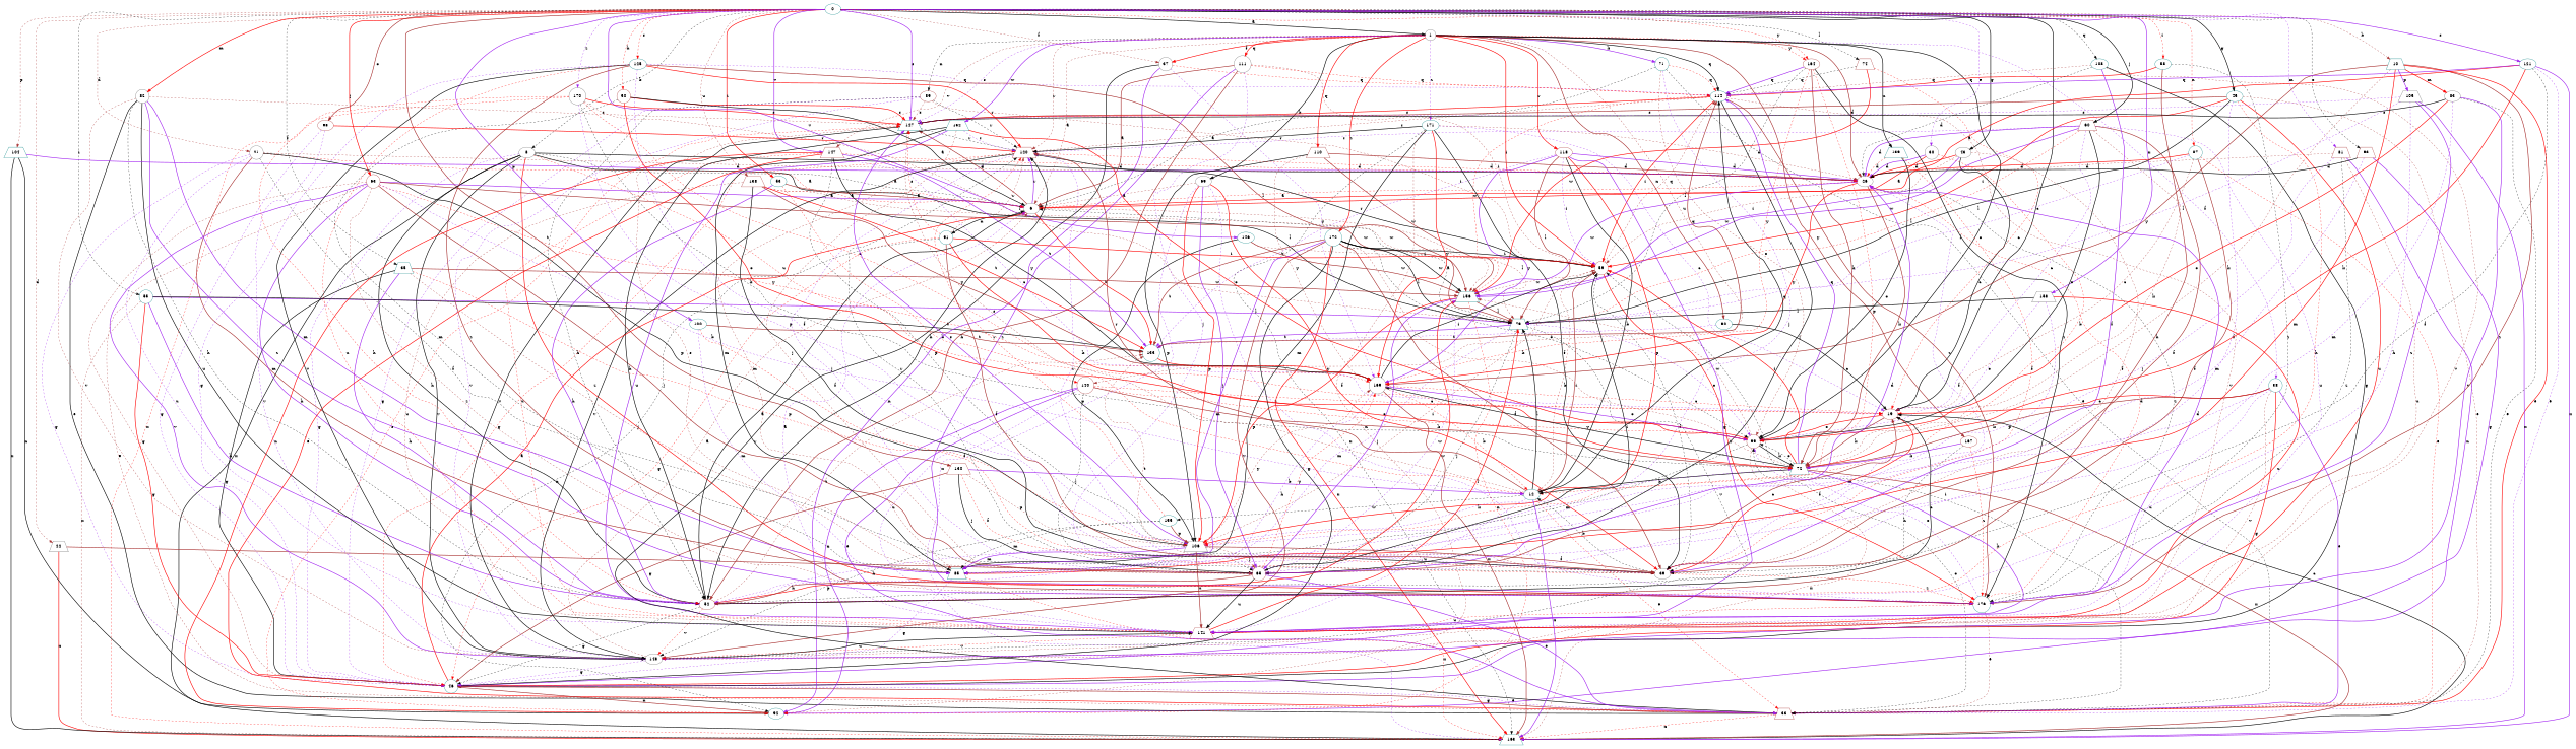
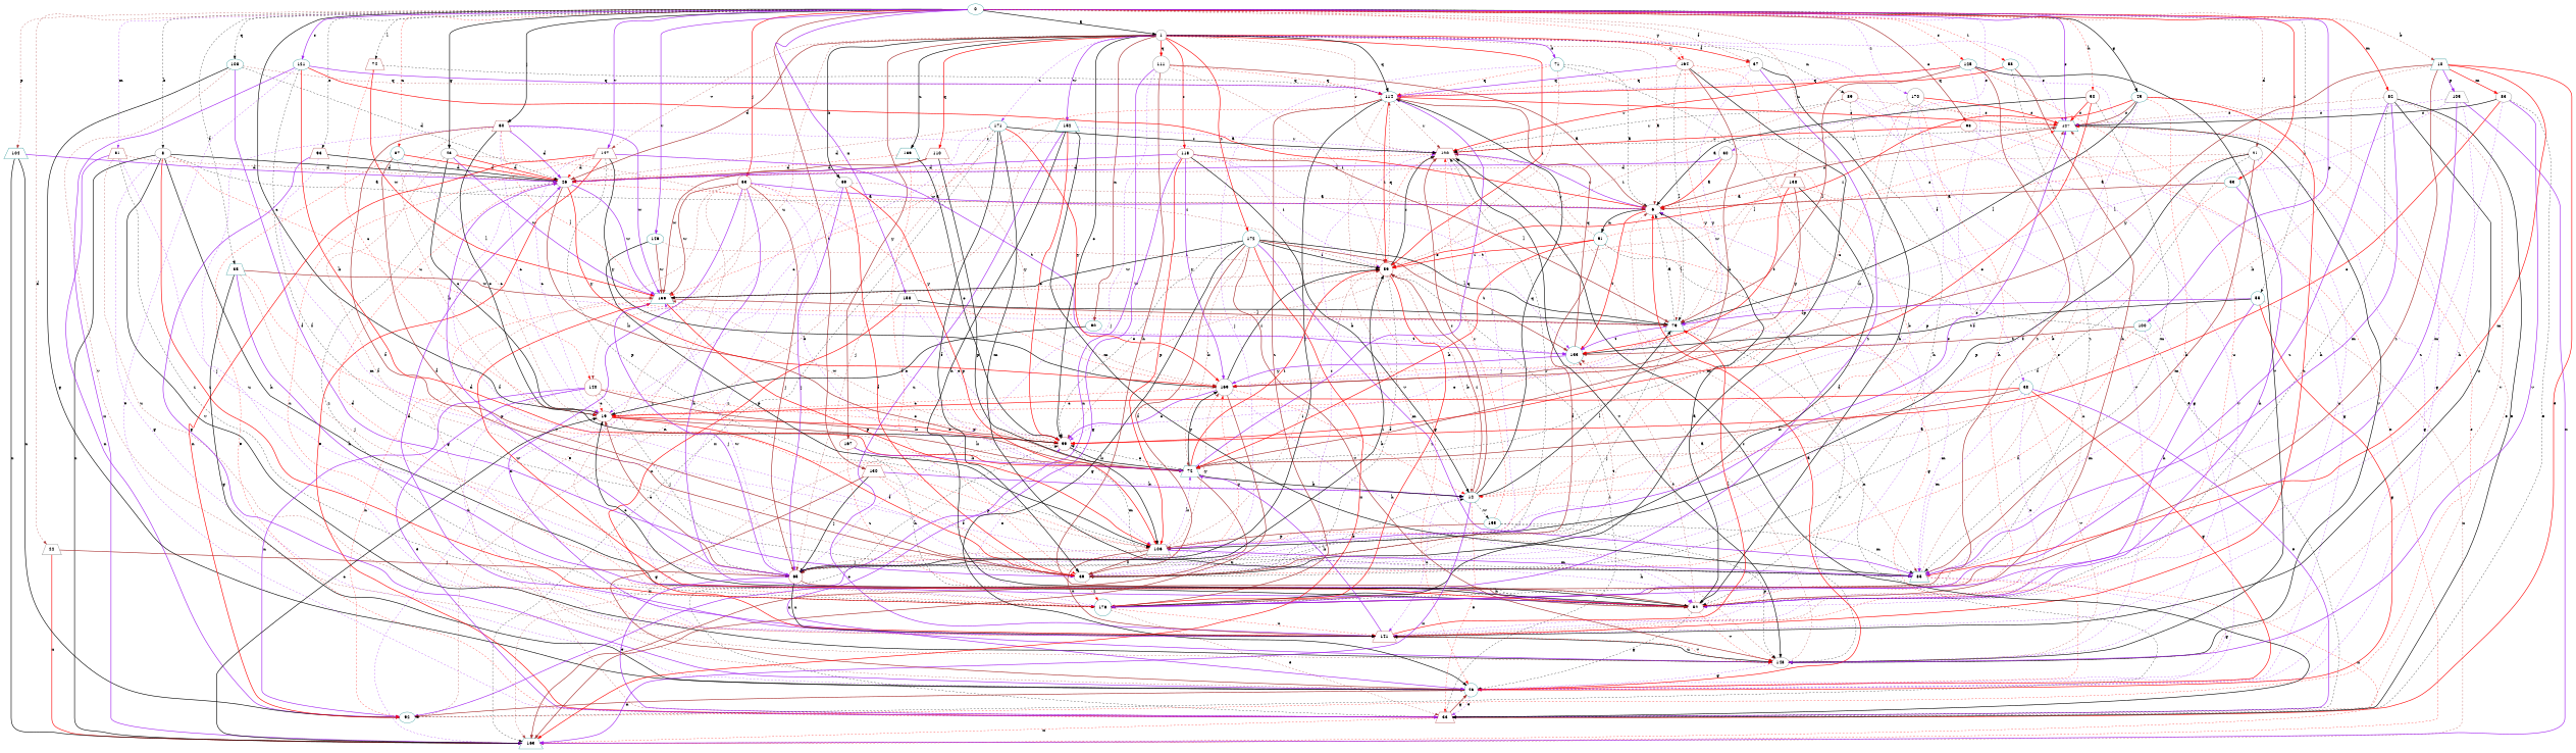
  strict digraph {
    node [color=teal shape=ellipse]
    edge [color=purple style=bold]
    1 [color=gray40 shape=circle]
    0
    8 [color=gray40]
    10 [shape=trapezium]
    19 [color=brown]
    21 [color=gray40 shape=circle]
    22 [color=gray40 shape=trapezium]
    30 [color=gray40 shape=circle]
    35 [shape=trapezium]
    37 [color=gray40 shape=circle]
    43 [color=gray40]
    45
    50 [color=brown shape=circle]
    53
    55 [shape=circle]
    58
    60 [color=brown shape=trapezium]
    63 [color=brown shape=circle]
    74 [color=brown shape=trapezium]
    81 [color=brown shape=trapezium]
    82 [color=gray40 shape=circle]
    87 [shape=circle]
    93 [color=brown shape=trapezium]
    98 [color=brown]
    100
    104 [shape=trapezium]
    108
    121
    125
    127 [shape=trapezium]
    130 [color=brown shape=trapezium]
    138 [color=brown shape=trapezium]
    146
    147 [color=brown shape=trapezium]
    158 [color=gray40 shape=trapezium]
    164 [color=brown]
    170 [color=gray40 shape=circle]
    6 [color=gray40]
    26 [color=gray40]
    38 [shape=circle]
    59 [color=brown shape=circle]
    69 [color=gray40]
    71 [shape=circle]
    89 [color=brown]
    90
    99 [color=brown shape=circle]
    110 [color=brown shape=trapezium]
    111 [color=gray40 shape=circle]
    114
    118 [color=brown]
    120 [color=brown shape=trapezium]
    139 [shape=trapezium]
    140 [color=brown shape=circle]
    152 [shape=trapezium]
    167 [color=brown]
    171
    172 [shape=circle]
    79 [shape=trapezium]
    46 [shape=circle]
    52 [color=brown]
    148 [color=gray40]
    163 [shape=trapezium]
    176 [shape=circle]
    33 [color=brown shape=trapezium]
    72 [shape=trapezium]
    83 [color=gray40]
    85 [shape=trapezium]
    105 [color=gray40 shape=trapezium]
    169 [color=gray40 shape=circle]
    39 [color=gray40]
    141 [color=brown shape=trapezium]
    106 [color=gray40 shape=trapezium]
    65 [color=brown shape=circle]
    12
    156 [shape=trapezium]
    133 [shape=circle]
    92
    91 [shape=circle]
    155
    1 -> 37 [color=red label=f]
    1 -> 127 [label=s style=dashed]
    1 -> 147 [color=brown label=v style=dashed]
    1 -> 164 [color=red label=y style=dashed]
    1 -> 6 [color=brown label=a style=dashed]
    1 -> 26 [color=brown label=d]
    1 -> 38 [label=f style=dashed]
    1 -> 59 [color=red label=i]
    1 -> 69 [color=black label=k]
    1 -> 71 [label=k]
    1 -> 89 [color=black label=n style=dashed]
    1 -> 90 [color=brown label=n]
    1 -> 99 [color=black label=o]
    1 -> 110 [color=red label=q]
    1 -> 111 [color=red label=q]
    1 -> 114 [color=black label=q]
    1 -> 118 [color=red label=r]
    1 -> 120 [color=brown label=r style=dashed]
    1 -> 139 [color=black label=u]
    1 -> 140 [color=brown label=u style=dashed]
    1 -> 152 [label=w]
    1 -> 167 [color=brown label=y]
    1 -> 171 [label=z style=dashed]
    1 -> 172 [color=red label=z]
    0 -> 1 [color=black label=a]
    0 -> 8 [color=black label=b style=dashed]
    0 -> 10 [color=brown label=b style=dashed]
    0 -> 19 [color=black label=c]
    0 -> 21 [color=brown label=d style=dashed]
    0 -> 22 [color=brown label=d style=dashed]
    0 -> 30 [label=e style=dashed]
    0 -> 35 [color=black label=f style=dashed]
    0 -> 37 [color=brown label=f style=dashed]
    0 -> 43 [color=black label=g]
    0 -> 45 [color=black label=g]
    0 -> 50 [color=red label=h style=dashed]
    0 -> 53 [color=red label=i]
    0 -> 55 [color=black label=i style=dashed]
    0 -> 58 [color=red label=i style=dashed]
    0 -> 60 [color=black label=j]
    0 -> 63 [color=red label=j]
    0 -> 74 [color=black label=l style=dashed]
    0 -> 81 [label=m style=dashed]
    0 -> 82 [color=red label=m]
    0 -> 87 [color=red label=n style=dashed]
    0 -> 93 [color=black label=o style=dashed]
    0 -> 98 [color=brown label=o]
    0 -> 100 [label=p]
    0 -> 104 [color=brown label=p style=dashed]
    0 -> 108 [color=black label=q style=dashed]
    0 -> 121 [label=s]
    0 -> 125 [color=red label=s style=dashed]
    0 -> 127 [label=s]
    0 -> 130 [color=brown label=t]
    0 -> 138 [color=brown label=u style=dashed]
    0 -> 146 [label=v]
    0 -> 147 [label=v]
    0 -> 158 [label=x]
    0 -> 164 [color=red label=y style=dashed]
    0 -> 170 [label=z style=dashed]
    8 -> 6 [color=black label=a style=dashed]
    8 -> 26 [color=black label=d]
    8 -> 140 [color=red label=u style=dashed]
-   8 -> 79 [color=black label=l]
    8 -> 46 [label=g style=dashed]
    8 -> 52 [color=black label=h]
    8 -> 148 [color=black label=v]
    8 -> 163 [color=black label=x]
    8 -> 176 [color=red label=z]
    10 -> 176 [color=brown label=z]
    10 -> 33 [color=red label=e]
    10 -> 72 [color=brown label=k style=dashed]
    10 -> 83 [color=red label=m]
    10 -> 85 [color=red label=m]
    10 -> 105 [label=p]
    10 -> 169 [color=brown label=y]
    19 -> 99 [color=red label=o]
    19 -> 72 [color=brown label=k]
    19 -> 39 [color=red label=f]
    21 -> 6 [color=red label=a style=dashed]
    21 -> 26 [color=brown label=d style=dashed]
    21 -> 46 [label=g style=dashed]
    21 -> 85 [color=brown label=m]
    21 -> 39 [color=black label=f style=dashed]
    21 -> 141 [label=u style=dashed]
    21 -> 106 [color=black label=p]
    22 -> 163 [color=red label=x]
    22 -> 65 [color=brown label=j]
    30 -> 6 [color=red label=a]
    30 -> 26 [label=d]
    30 -> 12 [color=red label=b style=dashed]
    35 -> 46 [color=black label=g]
    35 -> 52 [label=h]
    35 -> 106 [color=red label=p style=dashed]
    35 -> 65 [color=brown label=j style=dashed]
    35 -> 156 [color=brown label=w]
    37 -> 114 [color=red label=q style=dashed]
    37 -> 52 [color=black label=h]
    37 -> 176 [label=z]
    37 -> 169 [label=y style=dashed]
    43 -> 19 [color=black label=c]
    43 -> 26 [color=red label=d]
    43 -> 59 [color=brown label=i style=dashed]
    43 -> 39 [color=brown label=f style=dashed]
    43 -> 156 [label=w]
    45 -> 127 [color=brown label=s]
    45 -> 59 [color=red label=i]
    45 -> 79 [color=black label=l]
    45 -> 52 [color=red label=h style=dashed]
    45 -> 33 [color=brown label=e style=dashed]
    45 -> 39 [label=f style=dashed]
    45 -> 141 [color=red label=u]
    50 -> 127 [color=red label=s]
    50 -> 6 [color=black label=a]
    50 -> 99 [color=red label=o]
    50 -> 85 [color=black label=m style=dashed]
    53 -> 6 [color=brown label=a]
    53 -> 52 [label=h]
    53 -> 12 [color=red label=b style=dashed]
    55 -> 79 [label=l]
    55 -> 46 [color=red label=g]
    55 -> 52 [label=h]
    55 -> 163 [color=brown label=x style=dashed]
    55 -> 133 [color=black label=t]
    58 -> 114 [color=red label=q]
    58 -> 52 [color=brown label=h]
    58 -> 176 [color=black label=z style=dashed]
    60 -> 19 [label=c style=dashed]
    60 -> 26 [label=d]
    60 -> 99 [color=black label=o]
    60 -> 120 [label=r style=dashed]
    60 -> 79 [color=red label=l style=dashed]
    60 -> 72 [color=brown label=k style=dashed]
    60 -> 39 [color=brown label=f]
    60 -> 141 [label=u style=dashed]
    60 -> 156 [label=w]
    63 -> 6 [label=a]
    63 -> 46 [color=brown label=g style=dashed]
    63 -> 52 [label=h]
    63 -> 148 [label=v]
    63 -> 176 [color=brown label=z style=dashed]
    63 -> 33 [color=brown label=e style=dashed]
    63 -> 169 [color=red label=y style=dashed]
    63 -> 65 [color=brown label=j]
    63 -> 12 [label=b style=dashed]
    63 -> 156 [color=brown label=w]
    74 -> 19 [color=red label=c style=dashed]
    74 -> 114 [color=black label=q style=dashed]
    74 -> 156 [color=red label=w]
    81 -> 26 [color=brown label=d style=dashed]
    81 -> 176 [color=black label=z style=dashed]
    81 -> 141 [color=brown label=u style=dashed]
    81 -> 65 [label=j style=dashed]
    81 -> 92 [label=n]
    82 -> 127 [color=brown label=s style=dashed]
    82 -> 52 [color=black label=h style=dashed]
    82 -> 148 [color=brown label=v style=dashed]
    82 -> 176 [label=z]
    82 -> 33 [color=black label=e]
    82 -> 85 [label=m]
    82 -> 141 [color=black label=u]
    87 -> 19 [color=brown label=c style=dashed]
    87 -> 26 [color=red label=d]
    87 -> 79 [label=l style=dashed]
    87 -> 33 [color=red label=e style=dashed]
    87 -> 39 [color=brown label=f]
    93 -> 26 [color=black label=d]
    93 -> 46 [label=g]
    93 -> 85 [label=m style=dashed]
    98 -> 120 [color=red label=r]
    98 -> 46 [label=g style=dashed]
    98 -> 148 [label=v style=dashed]
    100 -> 85 [label=m style=dashed]
    100 -> 39 [color=red label=f style=dashed]
    100 -> 133 [color=brown label=t]
    104 -> 26 [label=d]
    104 -> 163 [color=black label=x]
    104 -> 92 [color=black label=n]
    108 -> 26 [color=black label=d style=dashed]
    108 -> 114 [color=brown label=q style=dashed]
    108 -> 46 [color=black label=g]
    108 -> 148 [color=brown label=v style=dashed]
    108 -> 39 [label=f]
    121 -> 6 [color=red label=a]
    121 -> 114 [label=q]
    121 -> 163 [label=x]
    121 -> 33 [label=e style=dashed]
    121 -> 72 [color=red label=k]
    121 -> 39 [color=black label=f style=dashed]
    125 -> 114 [label=q style=dashed]
    125 -> 120 [color=red label=r]
    125 -> 79 [color=brown label=l]
    125 -> 46 [label=g style=dashed]
    125 -> 148 [color=black label=v]
    125 -> 176 [color=brown label=z]
    125 -> 39 [label=f style=dashed]
    125 -> 141 [color=red label=u style=dashed]
    127 -> 120 [color=black label=r style=dashed]
    127 -> 148 [color=black label=v]
    130 -> 46 [color=brown label=g]
    130 -> 39 [color=red label=f style=dashed]
    130 -> 106 [color=brown label=p style=dashed]
    130 -> 65 [color=black label=j]
    130 -> 12 [label=b]
    138 -> 6 [color=red label=a style=dashed]
    138 -> 169 [color=brown label=y]
    138 -> 39 [color=black label=f]
    138 -> 141 [color=brown label=u style=dashed]
    138 -> 156 [color=brown label=w style=dashed]
    138 -> 133 [color=red label=t]
    146 -> 59 [color=brown label=i style=dashed]
    146 -> 106 [color=black label=p]
    146 -> 156 [color=brown label=w]
    147 -> 19 [label=c style=dashed]
    147 -> 26 [color=red label=d style=dashed]
    147 -> 33 [color=red label=e]
    147 -> 169 [color=black label=y]
    147 -> 141 [color=red label=u style=dashed]
    147 -> 106 [color=black label=p style=dashed]
    147 -> 133 [label=t]
    147 -> 92 [color=red label=n]
    158 -> 99 [label=o style=dashed]
    158 -> 79 [color=black label=l]
    158 -> 141 [color=red label=u]
    158 -> 106 [label=p style=dashed]
    164 -> 114 [label=q]
    164 -> 79 [color=black label=l style=dashed]
    164 -> 176 [color=black label=z]
    164 -> 72 [color=brown label=k]
    164 -> 169 [color=red label=y style=dashed]
    164 -> 106 [color=red label=p style=dashed]
    170 -> 19 [color=red label=c style=dashed]
    170 -> 127 [color=red label=s]
    170 -> 79 [color=brown label=l style=dashed]
    170 -> 52 [color=red label=h style=dashed]
    170 -> 163 [color=red label=x style=dashed]
    170 -> 72 [color=black label=k style=dashed]
    170 -> 106 [label=p style=dashed]
    6 -> 127 [color=brown label=s]
    6 -> 120 [label=r]
    6 -> 79 [color=brown label=l style=dashed]
    6 -> 133 [color=red label=t]
    6 -> 91 [color=black label=n]
    26 -> 6 [color=red label=a style=dashed]
    26 -> 176 [color=black label=z style=dashed]
    26 -> 72 [color=brown label=k]
    26 -> 169 [color=red label=y]
    26 -> 39 [label=f style=dashed]
    26 -> 156 [label=w]
    38 -> 19 [color=red label=c]
    38 -> 46 [color=red label=g]
    38 -> 148 [color=brown label=v style=dashed]
    38 -> 33 [label=e]
    38 -> 72 [color=brown label=k]
    38 -> 85 [label=m style=dashed]
    38 -> 141 [label=u style=dashed]
    59 -> 114 [color=brown label=q style=dashed]
    59 -> 120 [color=black label=r]
    59 -> 176 [color=red label=z]
    59 -> 39 [color=black label=f style=dashed]
    59 -> 12 [color=brown label=b style=dashed]
    59 -> 156 [color=brown label=w style=dashed]
    69 -> 6 [color=brown label=a style=dashed]
    69 -> 163 [label=x style=dashed]
    69 -> 176 [label=z style=dashed]
    69 -> 39 [color=red label=f]
    69 -> 106 [color=red label=p]
    69 -> 65 [label=j]
    71 -> 6 [color=black label=a style=dashed]
    71 -> 99 [color=brown label=o style=dashed]
    71 -> 114 [color=red label=q style=dashed]
    71 -> 33 [color=black label=e style=dashed]
    71 -> 65 [label=j style=dashed]
    89 -> 127 [color=brown label=s style=dashed]
    89 -> 59 [color=brown label=i style=dashed]
    89 -> 120 [color=black label=r style=dashed]
    89 -> 46 [label=g style=dashed]
    89 -> 52 [color=black label=h style=dashed]
    89 -> 148 [label=v style=dashed]
    90 -> 19 [color=black label=c]
    90 -> 133 [label=t style=dashed]
    99 -> 163 [color=brown label=x style=dashed]
    99 -> 72 [color=black label=k]
    99 -> 85 [color=black label=m style=dashed]
    99 -> 156 [color=brown label=w style=dashed]
    110 -> 26 [color=brown label=d]
    110 -> 169 [color=brown label=y style=dashed]
    110 -> 106 [color=black label=p]
    110 -> 156 [color=brown label=w]
    111 -> 6 [color=brown label=a]
    111 -> 59 [color=brown label=i style=dashed]
    111 -> 114 [color=red label=q style=dashed]
    111 -> 52 [color=brown label=h]
    111 -> 65 [label=j style=dashed]
    111 -> 92 [label=n]
    114 -> 127 [color=red label=s]
    114 -> 59 [color=red label=i]
    114 -> 120 [color=brown label=r style=dashed]
    114 -> 148 [color=brown label=v style=dashed]
    114 -> 176 [color=brown label=z]
    114 -> 65 [color=black label=j]
    114 -> 156 [color=red label=w style=dashed]
    118 -> 26 [label=d]
    118 -> 59 [label=i style=dashed]
    118 -> 79 [color=brown label=l]
    118 -> 46 [label=g]
    118 -> 169 [label=y]
    118 -> 106 [color=red label=p]
    118 -> 12 [color=black label=b]
    118 -> 133 [label=t style=dashed]
    120 -> 26 [color=red label=d style=dashed]
    120 -> 46 [color=red label=g style=dashed]
    120 -> 148 [color=black label=v]
    120 -> 85 [color=brown label=m style=dashed]
    120 -> 65 [label=j style=dashed]
    139 -> 26 [color=red label=d style=dashed]
    139 -> 99 [color=black label=o]
    139 -> 39 [color=red label=f style=dashed]
    140 -> 19 [color=red label=c style=dashed]
    140 -> 99 [color=red label=o style=dashed]
    140 -> 33 [label=e]
    140 -> 72 [color=brown label=k]
    140 -> 141 [label=u style=dashed]
    140 -> 65 [color=black label=j style=dashed]
    140 -> 92 [label=n]
    152 -> 99 [color=red label=o]
    152 -> 120 [label=r style=dashed]
    152 -> 52 [color=black label=h]
    152 -> 85 [color=black label=m]
    152 -> 141 [label=u]
    152 -> 65 [color=brown label=j style=dashed]
    167 -> 52 [color=black label=h style=dashed]
    167 -> 176 [color=red label=z style=dashed]
    167 -> 72 [label=k]
    171 -> 19 [label=c style=dashed]
    171 -> 26 [color=brown label=d style=dashed]
    171 -> 120 [color=black label=r]
    171 -> 163 [color=black label=x style=dashed]
    171 -> 85 [color=black label=m]
    171 -> 169 [color=red label=y]
    171 -> 39 [color=black label=f]
    171 -> 92 [color=brown label=n style=dashed]
    172 -> 59 [color=black label=i]
    172 -> 99 [color=black label=o style=dashed]
    172 -> 79 [color=black label=l]
    172 -> 46 [color=black label=g]
    172 -> 148 [color=brown label=v]
    172 -> 163 [color=red label=x]
    172 -> 72 [color=brown label=k style=dashed]
    172 -> 85 [label=m]
    172 -> 39 [color=brown label=f]
    172 -> 156 [color=black label=w]
    172 -> 133 [color=brown label=t]
    79 -> 6 [color=black label=a style=dashed]
    79 -> 99 [label=o style=dashed]
    79 -> 148 [color=black label=v style=dashed]
    79 -> 85 [label=m style=dashed]
    79 -> 65 [color=black label=j style=dashed]
    79 -> 133 [label=t]
    46 -> 6 [color=red label=a]
    46 -> 33 [label=e style=dashed]
    46 -> 92 [color=brown label=n]
    52 -> 19 [color=black label=c]
    52 -> 6 [color=black label=a]
    52 -> 46 [color=black label=g style=dashed]
    52 -> 148 [color=red label=v style=dashed]
    52 -> 156 [color=red label=w]
    52 -> 133 [color=brown label=t style=dashed]
    148 -> 6 [color=brown label=a style=dashed]
    148 -> 46 [label=g style=dashed]
    148 -> 141 [color=black label=u]
    163 -> 19 [color=black label=c]
    176 -> 26 [color=red label=d style=dashed]
    176 -> 99 [label=o style=dashed]
    176 -> 33 [color=brown label=e style=dashed]
    176 -> 141 [color=red label=u style=dashed]
    33 -> 59 [color=black label=i style=dashed]
    33 -> 99 [color=black label=o style=dashed]
    33 -> 120 [color=black label=r]
    33 -> 46 [color=brown label=g]
    33 -> 163 [color=red label=x style=dashed]
    72 -> 59 [color=red label=i]
    72 -> 99 [color=black label=o style=dashed]
    72 -> 114 [label=q]
    72 -> 163 [color=brown label=x]
    72 -> 169 [color=black label=y]
    72 -> 12 [color=black label=b]
    83 -> 127 [color=black label=s]
    83 -> 99 [color=red label=o]
    83 -> 148 [label=v]
    83 -> 33 [color=black label=e style=dashed]
    83 -> 85 [label=m style=dashed]
    85 -> 127 [color=brown label=s style=dashed]
    85 -> 46 [label=g style=dashed]
    85 -> 163 [color=red label=x style=dashed]
    105 -> 127 [label=s style=dashed]
    105 -> 79 [label=l style=dashed]
    105 -> 52 [label=h style=dashed]
    105 -> 163 [label=x]
    105 -> 176 [label=z]
    169 -> 19 [color=red label=c style=dashed]
    169 -> 59 [color=black label=i]
    169 -> 99 [label=o]
    169 -> 52 [label=h style=dashed]
    169 -> 163 [color=brown label=x]
    169 -> 12 [color=red label=b style=dashed]
    39 -> 120 [label=r style=dashed]
    39 -> 176 [color=red label=z style=dashed]
    39 -> 12 [color=black label=b style=dashed]
    39 -> 133 [color=brown label=t style=dashed]
    141 -> 6 [label=a style=dashed]
    141 -> 26 [label=d]
    141 -> 79 [color=red label=l]
    141 -> 148 [color=red label=v style=dashed]
-   72 -> 141 [label=k]
+   141 -> 72 [label=k]
    106 -> 127 [label=s]
    106 -> 59 [color=brown label=i style=dashed]
    106 -> 52 [label=h style=dashed]
    106 -> 72 [label=k style=dashed]
    106 -> 85 [label=m]
    106 -> 169 [color=brown label=y style=dashed]
    106 -> 39 [color=brown label=f]
    106 -> 141 [color=brown label=u]
    106 -> 65 [color=brown label=j style=dashed]
    65 -> 19 [color=brown label=c]
    65 -> 26 [label=d]
    65 -> 59 [color=black label=i]
    65 -> 120 [color=black label=r style=dashed]
    65 -> 52 [color=brown label=h]
    65 -> 33 [label=e]
    65 -> 169 [color=red label=y style=dashed]
    65 -> 141 [color=black label=u]
    65 -> 156 [label=w style=dashed]
    12 -> 127 [color=brown label=s style=dashed]
    12 -> 59 [color=brown label=i]
    12 -> 114 [color=black label=q]
    12 -> 120 [color=brown label=r]
    12 -> 79 [color=black label=l]
    12 -> 163 [label=x]
    12 -> 33 [color=red label=e style=dashed]
    12 -> 141 [label=u style=dashed]
    12 -> 155 [color=black label=w style=dashed]
    156 -> 79 [color=brown label=l]
    156 -> 106 [color=red label=p]
    156 -> 65 [label=j]
    156 -> 92 [color=red label=n style=dashed]
    133 -> 114 [color=brown label=q]
-   133 -> 169 [color=red label=y]
+   133 -> 169 [label=y]
    92 -> 127 [color=red label=s style=dashed]
    91 -> 127 [color=red label=s style=dashed]
    91 -> 59 [color=red label=i]
    91 -> 120 [color=brown label=r style=dashed]
    91 -> 46 [color=red label=g style=dashed]
    91 -> 72 [color=red label=k]
    91 -> 39 [color=brown label=f]
    91 -> 92 [color=black label=n style=dashed]
    155 -> 120 [color=red label=r style=dashed]
    155 -> 148 [color=black label=p style=dashed]
    155 -> 85 [color=black label=m style=dashed]
    155 -> 106 [color=brown label=p]
  }
